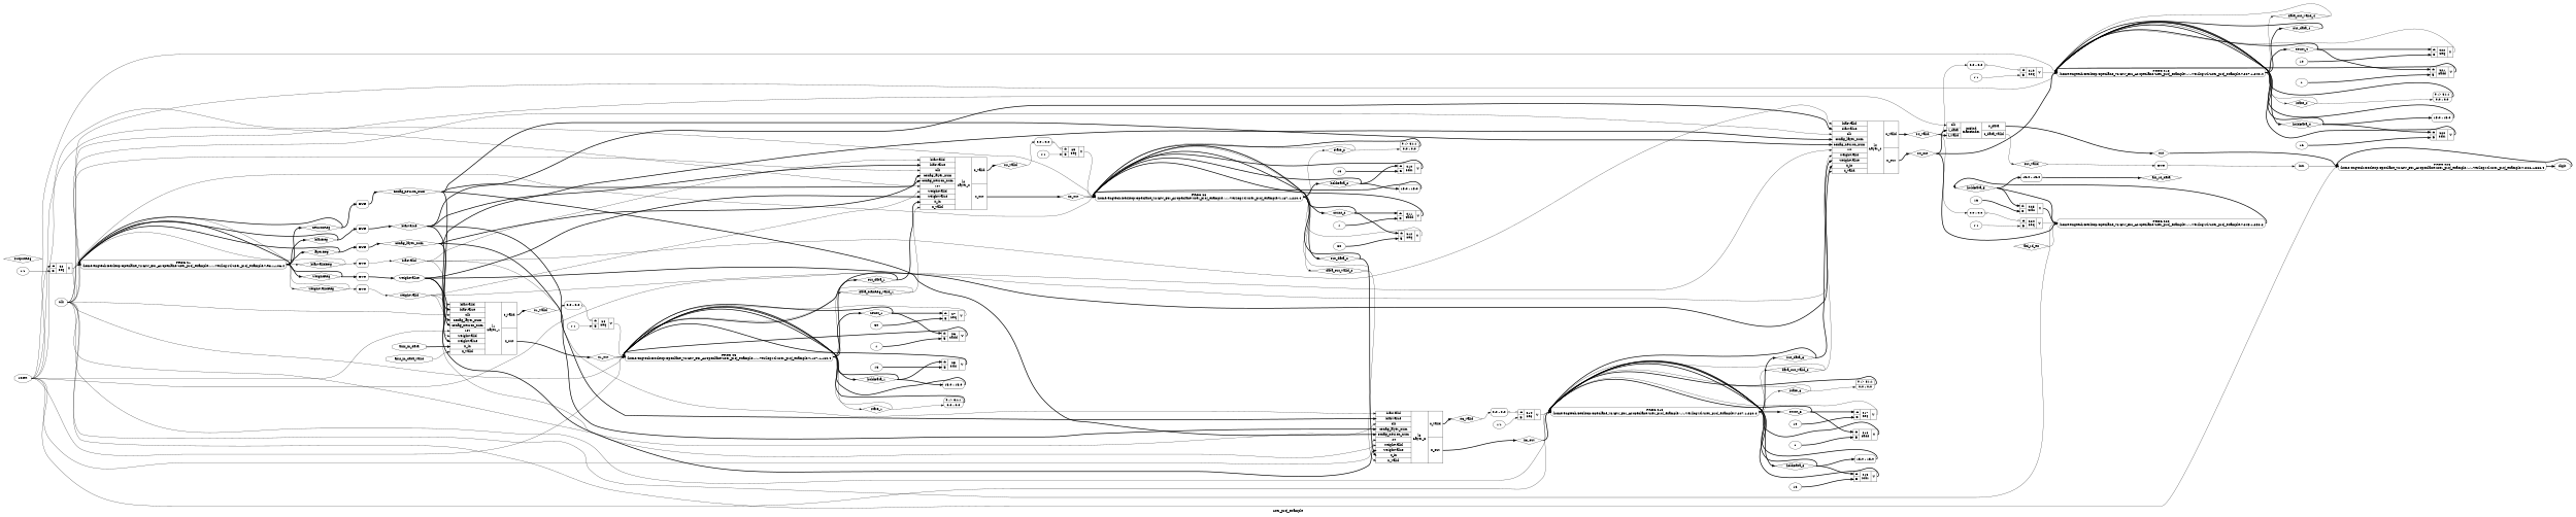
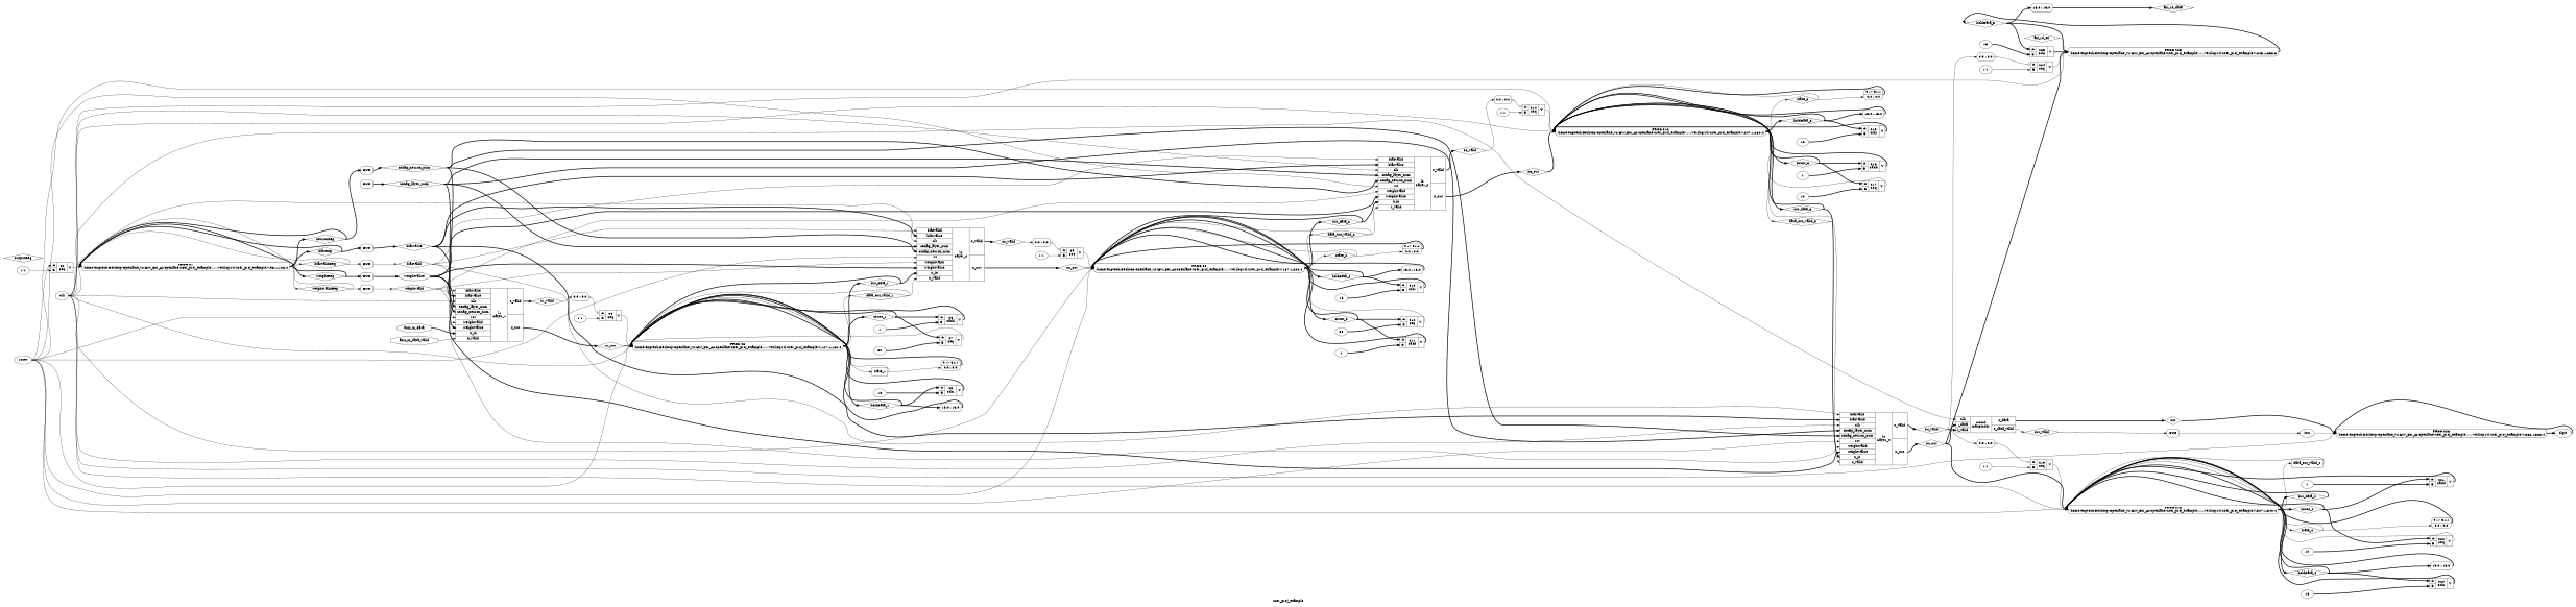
  digraph {
    label=user_proj_example
    rankdir=LR
    remincross=true
    node [color=black fontcolor=black shape=diamond]
    edge [color=black fontcolor=black headport=w style="setlinewidth(3)" tailport=e]
    n1 [label=holdData_5]
    n2 [label="{{<p105> A|<p106> B}|$25\n$shr|{<p107> Y}}" shape=record color="" fontcolor=""]
    n3 [label="PROC $23\n/home/engtech/Desktop/Openlane_v2/HW_For_AI/openlane/user_proj_example/../../verilog/rtl/user_proj_example.v:345.1-353.8" shape=box style=rounded color="" fontcolor=""]
    n4 [label="<s0> 15:0 - 15:0 " shape=record style=rounded]
    n5 [label=axi_rd_data]
    n6 [label=count_4]
    n7 [label="{{<p105> A|<p106> B}|$22\n$eq|{<p107> Y}}" shape=record color="" fontcolor=""]
    n8 [label="{{<p105> A|<p106> B}|$21\n$add|{<p107> Y}}" shape=record color="" fontcolor=""]
    n9 [label="PROC $18\n/home/engtech/Desktop/Openlane_v2/HW_For_AI/openlane/user_proj_example/../../verilog/rtl/user_proj_example.v:307.1-340.4" shape=box style=rounded color="" fontcolor=""]
    n10 [label=state_4]
-   n11 [label=data_out_valid_4]
+   n11 [label=data_out_valid_4 shape=box]
    n12 [label=out_data_4]
    n13 [label=holdData_4]
    n14 [label="0 -&gt; 31:1 |<s0> 0:0 - 0:0 " shape=record style=rounded]
    n15 [label="{{<p105> A|<p106> B}|$20\n$shr|{<p107> Y}}" shape=record color="" fontcolor=""]
    n16 [label="<s0> 15:0 - 15:0 " shape=record style=rounded]
    n17 [label=x4_out]
    n18 [label="{{<p99> clk|<p100> i_data|<p101> i_valid}|mFind\nmaxFinder|{<p102> o_data|<p103> o_data_valid}}" shape=record color="" fontcolor=""]
    n19 [label=out_valid]
    n20 [label=out]
    n21 [label=o4_valid]
    n22 [label="<s0> 0:0 - 0:0 " shape=record style=rounded]
    n23 [label="<s0> 0:0 - 0:0 " shape=record style=rounded]
    n24 [label="{{<p105> A|<p106> B}|$24\n$eq|{<p107> Y}}" shape=record color="" fontcolor=""]
    n25 [label="{{<p105> A|<p106> B}|$19\n$eq|{<p107> Y}}" shape=record color="" fontcolor=""]
    n26 [label=count_6]
    n27 [label="{{<p105> A|<p106> B}|$17\n$eq|{<p107> Y}}" shape=record color="" fontcolor=""]
    n28 [label="{{<p105> A|<p106> B}|$16\n$add|{<p107> Y}}" shape=record color="" fontcolor=""]
    n29 [label="PROC $13\n/home/engtech/Desktop/Openlane_v2/HW_For_AI/openlane/user_proj_example/../../verilog/rtl/user_proj_example.v:247.1-280.4" shape=box style=rounded color="" fontcolor=""]
    n30 [label=state_3]
    n31 [label=data_out_valid_3]
    n32 [label=out_data_3]
    n33 [label=holdData_3]
    n34 [label="0 -&gt; 31:1 |<s0> 0:0 - 0:0 " shape=record style=rounded]
    n35 [label="{{<p86> biasValid|<p90> biasValue|<p99> clk|<p93> config_layer_num|<p92> config_neuron_num|<p114> rst|<p87> weightValid|<p91> weightValue|<p115> x_in|<p116> x_valid}|l4\nLayer_4|{<p117> o_valid|<p118> x_out}}" shape=record color="" fontcolor=""]
    n36 [label="{{<p105> A|<p106> B}|$15\n$shr|{<p107> Y}}" shape=record color="" fontcolor=""]
    n37 [label="<s0> 15:0 - 15:0 " shape=record style=rounded]
    n38 [label=x3_out]
    n39 [label=o3_valid]
    n40 [label="<s0> 0:0 - 0:0 " shape=record style=rounded]
    n41 [label="{{<p105> A|<p106> B}|$14\n$eq|{<p107> Y}}" shape=record color="" fontcolor=""]
    n42 [label=count_2]
    n43 [label="{{<p105> A|<p106> B}|$12\n$eq|{<p107> Y}}" shape=record color="" fontcolor=""]
    n44 [label="{{<p105> A|<p106> B}|$11\n$add|{<p107> Y}}" shape=record color="" fontcolor=""]
    n45 [label="PROC $8\n/home/engtech/Desktop/Openlane_v2/HW_For_AI/openlane/user_proj_example/../../verilog/rtl/user_proj_example.v:187.1-220.4" shape=box style=rounded color="" fontcolor=""]
    n46 [label=state_2]
    n47 [label=data_out_valid_2]
    n48 [label=out_data_2]
    n49 [label=holdData_2]
    n50 [label="0 -&gt; 31:1 |<s0> 0:0 - 0:0 " shape=record style=rounded]
    n51 [label="{{<p86> biasValid|<p90> biasValue|<p99> clk|<p93> config_layer_num|<p92> config_neuron_num|<p114> rst|<p87> weightValid|<p91> weightValue|<p115> x_in|<p116> x_valid}|l3\nLayer_3|{<p117> o_valid|<p118> x_out}}" shape=record color="" fontcolor=""]
    n52 [label="{{<p105> A|<p106> B}|$10\n$shr|{<p107> Y}}" shape=record color="" fontcolor=""]
    n53 [label="<s0> 15:0 - 15:0 " shape=record style=rounded]
    n54 [label=x2_out]
    n55 [label=o2_valid]
    n56 [label="<s0> 0:0 - 0:0 " shape=record style=rounded]
    n57 [label="{{<p105> A|<p106> B}|$9\n$eq|{<p107> Y}}" shape=record color="" fontcolor=""]
    n58 [label=count_1]
    n59 [label="{{<p105> A|<p106> B}|$7\n$eq|{<p107> Y}}" shape=record color="" fontcolor=""]
    n60 [label="{{<p105> A|<p106> B}|$6\n$add|{<p107> Y}}" shape=record color="" fontcolor=""]
    n61 [label="PROC $3\n/home/engtech/Desktop/Openlane_v2/HW_For_AI/openlane/user_proj_example/../../verilog/rtl/user_proj_example.v:127.1-160.4" shape=box style=rounded color="" fontcolor=""]
-   n62 [label=state_1]
-   n63 [label=data_biasReg_valid_1]
+   n62 [label=state_1 shape=box]
+   n63 [label=data_out_valid_1]
    n64 [label=out_data_1]
    n65 [label=holdData_1]
    n66 [label="0 -&gt; 31:1 |<s0> 0:0 - 0:0 " shape=record style=rounded]
    n67 [label="{{<p86> biasValid|<p90> biasValue|<p99> clk|<p93> config_layer_num|<p92> config_neuron_num|<p114> rst|<p87> weightValid|<p91> weightValue|<p115> x_in|<p116> x_valid}|l2\nLayer_2|{<p117> o_valid|<p118> x_out}}" shape=record color="" fontcolor=""]
    n68 [label="{{<p105> A|<p106> B}|$5\n$shr|{<p107> Y}}" shape=record color="" fontcolor=""]
    n69 [label="<s0> 15:0 - 15:0 " shape=record style=rounded]
    n70 [label=x1_out]
    n71 [label=o1_valid]
    n72 [label="<s0> 0:0 - 0:0 " shape=record style=rounded]
    n73 [label="{{<p105> A|<p106> B}|$4\n$eq|{<p107> Y}}" shape=record color="" fontcolor=""]
    n74 [label=biasValidReg]
    n75 [label="PROC $1\n/home/engtech/Desktop/Openlane_v2/HW_For_AI/openlane/user_proj_example/../../verilog/rtl/user_proj_example.v:93.1-106.4" shape=box style=rounded color="" fontcolor=""]
    n76 [label=BUF shape=box style=rounded color="" fontcolor=""]
    n77 [label=weightValidReg]
    n78 [label=neuronReg]
-   n79 [label=layerReg]
    n80 [label=biasReg]
    n81 [label=weightReg]
    n82 [label=biasValid]
    n83 [label=BUF shape=box style=rounded color="" fontcolor=""]
    n84 [label=weightValid]
    n85 [label=BUF shape=box style=rounded color="" fontcolor=""]
    n86 [label=config_neuron_num]
    n87 [label=BUF shape=box style=rounded color="" fontcolor=""]
    n88 [label=config_layer_num]
    n89 [label=outputReg]
    n90 [label=BUF shape=box style=rounded color="" fontcolor=""]
    n91 [label=biasValue]
    n92 [label=BUF shape=box style=rounded color="" fontcolor=""]
    n93 [label=weightValue shape=ellipse]
    n94 [label=axi_rd_en]
    n95 [label="{{<p86> biasValid|<p90> biasValue|<p99> clk|<p93> config_layer_num|<p92> config_neuron_num|<p114> rst|<p87> weightValid|<p91> weightValue|<p115> x_in|<p116> x_valid}|l1\nLayer_1|{<p117> o_valid|<p118> x_out}}" shape=record color="" fontcolor=""]
    n96 [label=BUF shape=box style=rounded color="" fontcolor=""]
    n97 [label=intr shape=octagon]
    n98 [label="PROC $26\n/home/engtech/Desktop/Openlane_v2/HW_For_AI/openlane/user_proj_example/../../verilog/rtl/user_proj_example.v:366.1-388.4" shape=box style=rounded color="" fontcolor=""]
    n99 [label=digit shape=octagon]
    n100 [label=axis_in_data_valid shape=octagon]
    n101 [label=axis_in_data shape=octagon]
    n102 [label=reset shape=octagon]
    n103 [label="{{<p105> A|<p106> B}|$2\n$eq|{<p107> Y}}" shape=record color="" fontcolor=""]
    n104 [label=clk shape=octagon]
    n105 [label=16 color="" fontcolor="" shape=""]
    n106 [label="1'1" color="" fontcolor="" shape=""]
    n107 [label=10 color="" fontcolor="" shape=""]
    n108 [label=1 color="" fontcolor="" shape=""]
    n109 [label=16 color="" fontcolor="" shape=""]
    n110 [label="1'1" color="" fontcolor="" shape=""]
    n111 [label=10 color="" fontcolor="" shape=""]
    n112 [label=1 color="" fontcolor="" shape=""]
    n113 [label=16 color="" fontcolor="" shape=""]
    n114 [label="1'1" color="" fontcolor="" shape=""]
    n115 [label=30 color="" fontcolor="" shape=""]
    n116 [label=1 color="" fontcolor="" shape=""]
    n117 [label=16 color="" fontcolor="" shape=""]
    n118 [label="1'1" color="" fontcolor="" shape=""]
    n119 [label=30 color="" fontcolor="" shape=""]
    n120 [label=1 color="" fontcolor="" shape=""]
    n121 [label=16 color="" fontcolor="" shape=""]
    n122 [label="1'1" color="" fontcolor="" shape=""]
    n123 [label="1'1" color="" fontcolor="" shape=""]
    n1 -> n2 [headport="p105:w"]
    n1 -> n3
    n1 -> n4 [headport="s0:w"]
    n2 -> n3 [tailport="p107:e"]
    n3 -> n1
    n4 -> n5
    n6 -> n7 [headport="p105:w"]
    n6 -> n8 [headport="p105:w"]
    n6 -> n9
    n7 -> n9 [tailport="p107:e" style=""]
    n8 -> n9 [tailport="p107:e"]
    n9 -> n6
    n9 -> n10 [style=""]
    n9 -> n11 [style=""]
    n9 -> n12
    n9 -> n13
    n10 -> n9 [style=""]
    n10 -> n14 [headport="s0:w" style=""]
    n11 -> n9 [style=""]
    n12 -> n9
    n13 -> n9
    n13 -> n15 [headport="p105:w"]
    n13 -> n16 [headport="s0:w"]
    n14 -> n9
    n15 -> n9 [tailport="p107:e"]
    n16 -> n9
    n17 -> n3
    n17 -> n9
    n17 -> n18 [headport="p100:w"]
    n18 -> n19 [tailport="p103:e" style=""]
    n18 -> n20 [tailport="p102:e"]
    n19 -> n96 [style=""]
    n20 -> n98
    n21 -> n18 [headport="p101:w"]
    n21 -> n22 [headport="s0:w" style=""]
    n21 -> n23 [headport="s0:w" style=""]
    n22 -> n24 [arrowhead=odiamond arrowtail=odiamond dir=both headport="p105:w" style=""]
    n23 -> n25 [arrowhead=odiamond arrowtail=odiamond dir=both headport="p105:w" style=""]
    n24 -> n3 [tailport="p107:e" style=""]
    n25 -> n9 [tailport="p107:e" style=""]
    n26 -> n27 [headport="p105:w"]
    n26 -> n28 [headport="p105:w"]
    n26 -> n29
    n27 -> n29 [tailport="p107:e" style=""]
    n28 -> n29 [tailport="p107:e"]
    n29 -> n26
    n29 -> n30 [style=""]
    n29 -> n31 [style=""]
    n29 -> n32
    n29 -> n33
    n30 -> n29 [style=""]
    n30 -> n34 [headport="s0:w" style=""]
    n31 -> n29 [style=""]
    n31 -> n35 [headport="p116:w" style=""]
    n32 -> n29
    n32 -> n35 [headport="p115:w"]
    n33 -> n29
    n33 -> n36 [headport="p105:w"]
    n33 -> n37 [headport="s0:w"]
    n34 -> n29
    n35 -> n17 [tailport="p118:e"]
    n35 -> n21 [tailport="p117:e"]
    n36 -> n29 [tailport="p107:e"]
    n37 -> n29
    n38 -> n29
    n39 -> n40 [headport="s0:w" style=""]
    n40 -> n41 [arrowhead=odiamond arrowtail=odiamond dir=both headport="p105:w" style=""]
    n41 -> n29 [tailport="p107:e" style=""]
    n42 -> n43 [headport="p105:w"]
    n42 -> n44 [headport="p105:w"]
    n42 -> n45
    n43 -> n45 [tailport="p107:e" style=""]
    n44 -> n45 [tailport="p107:e"]
    n45 -> n42
    n45 -> n46 [style=""]
    n45 -> n47 [style=""]
    n45 -> n48
    n45 -> n49
    n46 -> n45 [style=""]
    n46 -> n50 [headport="s0:w" style=""]
    n47 -> n45 [style=""]
    n47 -> n51 [headport="p116:w" style=""]
    n48 -> n45
    n48 -> n51 [headport="p115:w"]
    n49 -> n45
    n49 -> n52 [headport="p105:w"]
    n49 -> n53 [headport="s0:w"]
    n50 -> n45
    n51 -> n38 [tailport="p118:e"]
    n51 -> n39 [tailport="p117:e"]
    n52 -> n45 [tailport="p107:e"]
    n53 -> n45
    n54 -> n45
    n55 -> n56 [headport="s0:w" style=""]
    n56 -> n57 [arrowhead=odiamond arrowtail=odiamond dir=both headport="p105:w" style=""]
    n57 -> n45 [tailport="p107:e" style=""]
    n58 -> n59 [headport="p105:w"]
    n58 -> n60 [headport="p105:w"]
    n58 -> n61
    n59 -> n61 [tailport="p107:e" style=""]
    n60 -> n61 [tailport="p107:e"]
    n61 -> n58
    n61 -> n62 [style=""]
    n61 -> n63 [style=""]
    n61 -> n64
    n61 -> n65
    n62 -> n61 [style=""]
    n62 -> n66 [headport="s0:w" style=""]
    n63 -> n61 [style=""]
    n63 -> n67 [headport="p116:w" style=""]
    n64 -> n61
    n64 -> n67 [headport="p115:w"]
    n65 -> n61
    n65 -> n68 [headport="p105:w"]
    n65 -> n69 [headport="s0:w"]
    n66 -> n61
    n67 -> n54 [tailport="p118:e"]
    n67 -> n55 [tailport="p117:e"]
    n68 -> n61 [tailport="p107:e"]
    n69 -> n61
    n70 -> n61
    n71 -> n72 [headport="s0:w" style=""]
    n72 -> n73 [arrowhead=odiamond arrowtail=odiamond dir=both headport="p105:w" style=""]
    n73 -> n61 [tailport="p107:e" style=""]
    n74 -> n75 [style=""]
    n74 -> n76 [style=""]
    n75 -> n74 [style=""]
    n75 -> n77 [style=""]
    n75 -> n78
-   n75 -> n79
    n75 -> n80
    n75 -> n81
    n76 -> n82 [style=""]
    n77 -> n75 [style=""]
    n77 -> n83 [style=""]
    n78 -> n75
    n78 -> n85
-   n79 -> n75
-   n79 -> n87
    n80 -> n75
    n80 -> n90
    n81 -> n75
    n81 -> n92
    n82 -> n35 [headport="p86:w" style=""]
    n82 -> n51 [headport="p86:w" style=""]
    n82 -> n67 [headport="p86:w" style=""]
    n82 -> n95 [headport="p86:w" style=""]
    n83 -> n84 [style=""]
    n84 -> n35 [headport="p87:w" style=""]
    n84 -> n51 [headport="p87:w" style=""]
    n84 -> n67 [headport="p87:w" style=""]
    n84 -> n95 [headport="p87:w" style=""]
    n85 -> n86
    n86 -> n35 [headport="p92:w"]
    n86 -> n51 [headport="p92:w"]
    n86 -> n67 [headport="p92:w"]
    n86 -> n95 [headport="p92:w"]
    n87 -> n88
    n88 -> n35 [headport="p93:w"]
    n88 -> n51 [headport="p93:w"]
    n88 -> n67 [headport="p93:w"]
    n88 -> n95 [headport="p93:w"]
    n90 -> n91
    n91 -> n35 [headport="p90:w"]
    n91 -> n51 [headport="p90:w"]
    n91 -> n67 [headport="p90:w"]
    n91 -> n95 [headport="p90:w"]
    n92 -> n93
    n93 -> n35 [headport="p91:w"]
    n93 -> n51 [headport="p91:w"]
    n93 -> n67 [headport="p91:w"]
    n93 -> n95 [headport="p91:w"]
    n94 -> n3 [style=""]
    n95 -> n70 [tailport="p118:e"]
    n95 -> n71 [tailport="p117:e"]
    n96 -> n97 [style=""]
    n97 -> n98 [style=""]
    n98 -> n99
    n99 -> n98
    n100 -> n95 [headport="p116:w" style=""]
    n101 -> n95 [headport="p115:w"]
    n102 -> n9 [style=""]
    n102 -> n29 [style=""]
    n102 -> n35 [headport="p114:w" style=""]
    n102 -> n45 [style=""]
    n102 -> n51 [headport="p114:w" style=""]
    n102 -> n61 [style=""]
    n102 -> n67 [headport="p114:w" style=""]
    n102 -> n95 [headport="p114:w" style=""]
    n102 -> n103 [headport="p105:w" style=""]
    n103 -> n75 [tailport="p107:e" style=""]
    n104 -> n3 [style=""]
    n104 -> n9 [style=""]
    n104 -> n18 [headport="p99:w" style=""]
    n104 -> n29 [style=""]
    n104 -> n35 [headport="p99:w" style=""]
    n104 -> n45 [style=""]
    n104 -> n51 [headport="p99:w" style=""]
    n104 -> n61 [style=""]
    n104 -> n67 [headport="p99:w" style=""]
    n104 -> n75 [style=""]
    n104 -> n95 [headport="p99:w" style=""]
    n104 -> n98 [style=""]
    n105 -> n2 [headport="p106:w"]
    n106 -> n24 [headport="p106:w" style=""]
    n107 -> n7 [headport="p106:w"]
    n108 -> n8 [headport="p106:w"]
    n109 -> n15 [headport="p106:w"]
    n110 -> n25 [headport="p106:w" style=""]
    n111 -> n27 [headport="p106:w"]
    n112 -> n28 [headport="p106:w"]
    n113 -> n36 [headport="p106:w"]
    n114 -> n41 [headport="p106:w" style=""]
    n115 -> n43 [headport="p106:w"]
    n116 -> n44 [headport="p106:w"]
    n117 -> n52 [headport="p106:w"]
    n118 -> n57 [headport="p106:w" style=""]
    n119 -> n59 [headport="p106:w"]
    n120 -> n60 [headport="p106:w"]
    n121 -> n68 [headport="p106:w"]
    n122 -> n73 [headport="p106:w" style=""]
    n123 -> n103 [headport="p106:w" style=""]
  }
